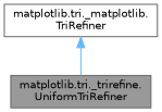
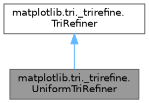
  digraph {
    node [color=gray40 fontname=Helvetica fontsize=10 shape=box style=filled]
    n1 [fillcolor=grey60 fontcolor=black height=0.2 label="matplotlib.tri._trirefine.\lUniformTriRefiner" width=0.4]
-   n2 [fillcolor=white height=0.2 label="matplotlib.tri._matplotlib.\lTriRefiner" width=0.4]
+   n2 [fillcolor=white height=0.2 label="matplotlib.tri._trirefine.\lTriRefiner" width=0.4]
    n2 -> n1 [color=steelblue1 dir=back fontname=Helvetica fontsize=10 labelfontname=Helvetica labelfontsize=10 style=solid]
  }
